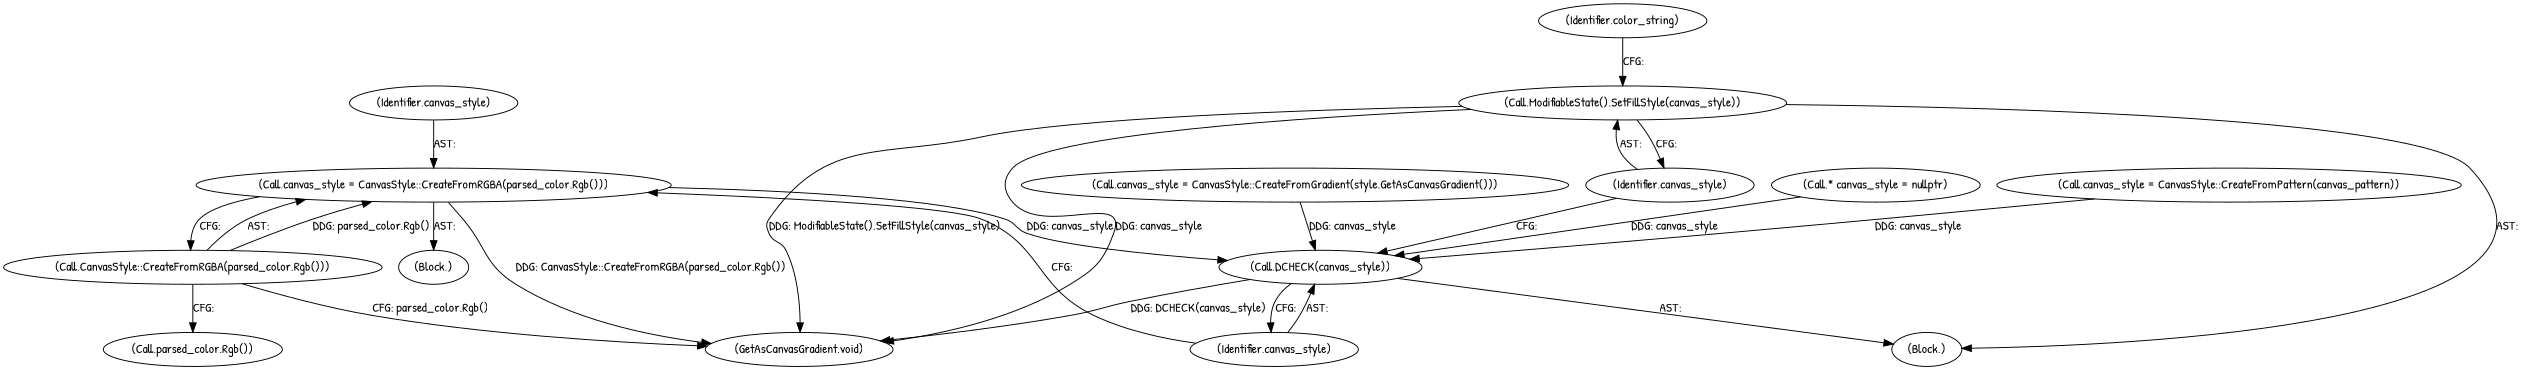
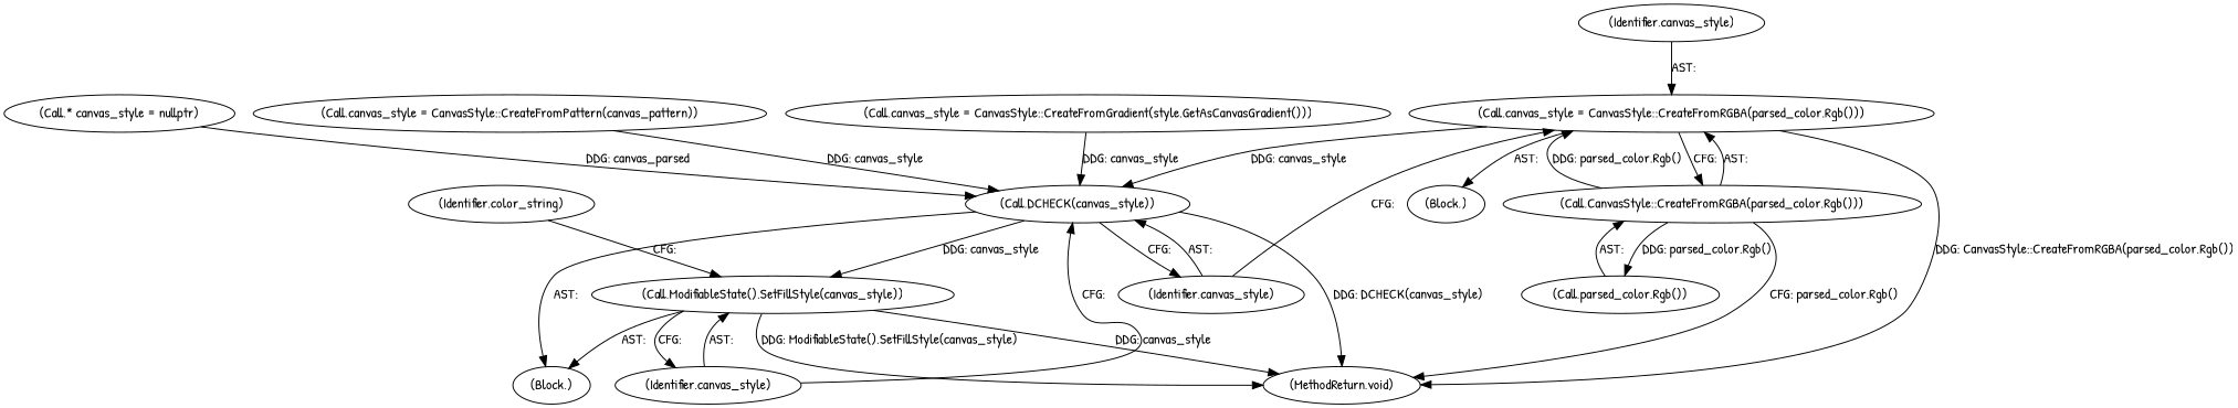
  digraph {
    fontname="Patrick Hand"
    node [fontname="Patrick Hand"]
    edge [fontname="Patrick Hand"]
    n1 [label="(Call,canvas_style = CanvasStyle::CreateFromRGBA(parsed_color.Rgb()))"]
    n2 [label="(Call,CanvasStyle::CreateFromRGBA(parsed_color.Rgb()))"]
    n3 [label="(Call,DCHECK(canvas_style))"]
-   n4 [label="(GetAsCanvasGradient,void)"]
+   n4 [label="(MethodReturn,void)"]
    n5 [label="(Block,)"]
    n6 [label="(Call,parsed_color.Rgb())"]
    n7 [label="(Call,ModifiableState().SetFillStyle(canvas_style))"]
    n8 [label="(Block,)"]
    n9 [label="(Identifier,canvas_style)"]
    n10 [label="(Identifier,canvas_style)"]
    n11 [label="(Identifier,canvas_style)"]
    n12 [label="(Call,* canvas_style = nullptr)"]
    n13 [label="(Call,canvas_style = CanvasStyle::CreateFromPattern(canvas_pattern))"]
    n14 [label="(Call,canvas_style = CanvasStyle::CreateFromGradient(style.GetAsCanvasGradient()))"]
    n15 [label="(Identifier,color_string)"]
    n1 -> n2 [label="CFG: "]
    n1 -> n3 [label="DDG: canvas_style"]
    n1 -> n4 [label="DDG: CanvasStyle::CreateFromRGBA(parsed_color.Rgb())"]
    n1 -> n5 [label="AST: "]
    n2 -> n1 [label="AST: "]
    n2 -> n1 [label="DDG: parsed_color.Rgb()"]
    n2 -> n4 [label="CFG: parsed_color.Rgb()"]
-   n2 -> n6 [label="CFG: "]
+   n2 -> n6 [label="DDG: parsed_color.Rgb()"]
    n3 -> n4 [label="DDG: DCHECK(canvas_style)"]
+   n3 -> n7 [label="DDG: canvas_style"]
    n3 -> n8 [label="AST: "]
    n3 -> n9 [label="CFG: "]
+   n6 -> n2 [label="AST: "]
    n7 -> n4 [label="DDG: ModifiableState().SetFillStyle(canvas_style)"]
    n7 -> n4 [label="DDG: canvas_style"]
    n7 -> n8 [label="AST: "]
    n7 -> n10 [label="CFG: "]
    n9 -> n1 [label="CFG: "]
    n9 -> n3 [label="AST: "]
    n10 -> n3 [label="CFG: "]
    n10 -> n7 [label="AST: "]
    n11 -> n1 [label="AST: "]
-   n12 -> n3 [label="DDG: canvas_style"]
+   n12 -> n3 [label="DDG: canvas_parsed"]
    n13 -> n3 [label="DDG: canvas_style"]
    n14 -> n3 [label="DDG: canvas_style"]
    n15 -> n7 [label="CFG: "]
  }
